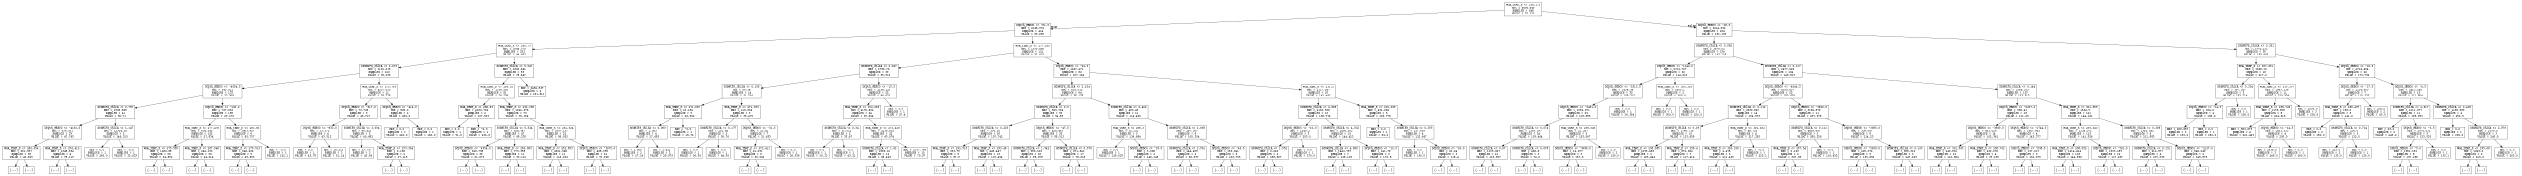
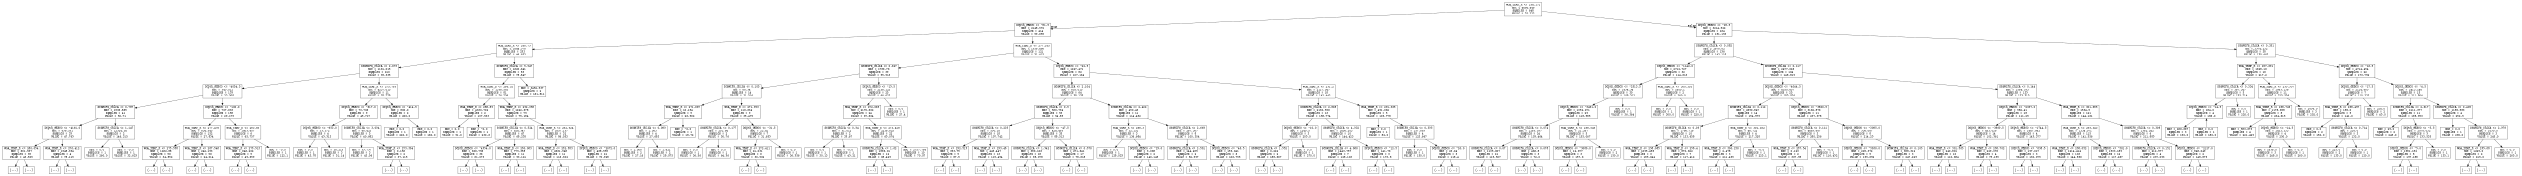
  digraph {
    fontname="Courier Prime"
    node [fontname="Courier Prime" shape=box]
    edge [fontname="Courier Prime"]
    n1 [label="WOA_TEMP_K <= 294.171\nmse = 4484.446\nsamples = 648\nvalue = 93.222"]
    n2 [label="Depth_GEBCO <= -81.5\nmse = 2148.972\nsamples = 414\nvalue = 59.655"]
    n3 [label="Depth_GEBCO <= -25.5\nmse = 3214.522\nsamples = 234\nvalue = 151.153"]
    n4 [label="WOA_TEMP_K <= 288.79\nmse = 1644.978\nsamples = 293\nvalue = 46.653"]
    n5 [label="WOA_TEMP_K <= 277.555\nmse = 1958.468\nsamples = 121\nvalue = 91.415"]
    n6 [label="SeaWIFs_ChlrA <= 0.082\nmse = 2678.82\nsamples = 196\nvalue = 143.118"]
    n7 [label="SeaWIFs_ChlrA <= 0.351\nmse = 3974.232\nsamples = 38\nvalue = 190.463"]
    n8 [label="SeaWIFs_ChlrA <= 2.673\nmse = 1161.015\nsamples = 210\nvalue = 35.335"]
    n9 [label="SeaWIFs_ChlrA <= 5.947\nmse = 1620.641\nsamples = 83\nvalue = 78.847"]
    n10 [label="SeaWIFs_ChlrA <= 0.627\nmse = 1786.76\nsamples = 39\nvalue = 55.913"]
    n11 [label="Depth_GEBCO <= -22.5\nmse = 1227.471\nsamples = 82\nvalue = 107.164"]
    n12 [label="Depth_GEBCO <= -4054.5\nmse = 949.011\nsamples = 199\nvalue = 33.508"]
    n13 [label="WOA_TEMP_K <= 275.789\nmse = 4237.015\nsamples = 11\nvalue = 78.778"]
    n14 [label="WOA_TEMP_K <= 288.92\nmse = 1396.563\nsamples = 81\nvalue = 76.756"]
    n15 [label="mse = 3452.537\nsamples = 2\nvalue = 161.811"]
    n16 [label="SeaWIFs_ChlrA <= 0.787\nmse = 1536.865\nsamples = 41\nvalue = 50.71"]
    n17 [label="Depth_GEBCO <= -100.0\nmse = 707.633\nsamples = 158\nvalue = 29.175"]
    n18 [label="Depth_GEBCO <= -617.0\nmse = 73.706\nsamples = 9\nvalue = 45.717"]
    n19 [label="Depth_GEBCO <= -414.5\nmse = 800.0\nsamples = 2\nvalue = 200.0"]
    n20 [label="Depth_GEBCO <= -4161.0\nmse = 896.591\nsamples = 39\nvalue = 47.769"]
    n21 [label="SeaWIFs_ChlrA <= 1.147\nmse = 12924.34\nsamples = 2\nvalue = 146.315"]
    n22 [label="WOA_TEMP_K <= 277.476\nmse = 634.545\nsamples = 152\nvalue = 27.894"]
    n23 [label="WOA_TEMP_K <= 283.65\nmse = 1409.607\nsamples = 6\nvalue = 65.757"]
    n24 [label="WOA_TEMP_K <= 280.094\nmse = 601.537\nsamples = 35\nvalue = 43.509"]
    n25 [label="WOA_TEMP_K <= 276.412\nmse = 1948.394\nsamples = 4\nvalue = 78.119"]
    n26 [label="mse = 0.0\nsamples = 1\nvalue = 260.0"]
    n27 [label="mse = -0.0\nsamples = 1\nvalue = 32.629"]
    n28 [label="(...)"]
    n29 [label="(...)"]
    n30 [label="(...)"]
    n31 [label="(...)"]
    n32 [label="WOA_TEMP_K <= 275.585\nmse = 1262.88\nsamples = 56\nvalue = 34.852"]
    n33 [label="WOA_TEMP_K <= 287.548\nmse = 242.153\nsamples = 96\nvalue = 24.014"]
    n34 [label="WOA_TEMP_K <= 279.913\nmse = 646.202\nsamples = 5\nvalue = 49.659"]
    n35 [label="mse = -0.0\nsamples = 1\nvalue = 122.1"]
    n36 [label="(...)"]
    n37 [label="(...)"]
    n38 [label="(...)"]
    n39 [label="(...)"]
    n40 [label="(...)"]
    n41 [label="(...)"]
    n42 [label="Depth_GEBCO <= -653.0\nmse = 39.372\nsamples = 4\nvalue = 49.913"]
    n43 [label="SeaWIFs_ChlrA <= 3.094\nmse = 68.423\nsamples = 5\nvalue = 40.682"]
    n44 [label="mse = 0.0\nsamples = 1\nvalue = 220.0"]
    n45 [label="mse = 0.0\nsamples = 1\nvalue = 160.0"]
    n46 [label="mse = 0.0\nsamples = 1\nvalue = 43.78"]
    n47 [label="mse = 38.219\nsamples = 3\nvalue = 51.14"]
    n48 [label="mse = 99.797\nsamples = 3\nvalue = 43.06"]
    n49 [label="WOA_TEMP_K <= 273.364\nmse = 0.156\nsamples = 2\nvalue = 37.115"]
    n50 [label="(...)"]
    n51 [label="(...)"]
    n52 [label="WOA_TEMP_K <= 288.89\nmse = 4330.702\nsamples = 2\nvalue = 137.533"]
    n53 [label="WOA_TEMP_K <= 292.358\nmse = 1222.678\nsamples = 79\nvalue = 75.184"]
    n54 [label="mse = 0.0\nsamples = 1\nvalue = 91.0"]
    n55 [label="mse = -0.0\nsamples = 1\nvalue = 230.6"]
    n56 [label="SeaWIFs_ChlrA <= 0.524\nmse = 824.947\nsamples = 47\nvalue = 68.295"]
    n57 [label="WOA_TEMP_K <= 292.924\nmse = 1657.197\nsamples = 32\nvalue = 86.053"]
    n58 [label="Depth_GEBCO <= -4994.0\nmse = 606.756\nsamples = 36\nvalue = 61.073"]
    n59 [label="WOA_TEMP_K <= 290.083\nmse = 779.358\nsamples = 11\nvalue = 93.121"]
    n60 [label="WOA_TEMP_K <= 292.853\nmse = 2661.948\nsamples = 11\nvalue = 116.302"]
    n61 [label="Depth_GEBCO <= -2672.0\nmse = 468.555\nsamples = 21\nvalue = 70.928"]
    n62 [label="(...)"]
    n63 [label="(...)"]
    n64 [label="(...)"]
    n65 [label="(...)"]
    n66 [label="(...)"]
    n67 [label="(...)"]
    n68 [label="(...)"]
    n69 [label="(...)"]
    n70 [label="SeaWIFs_ChlrA <= 0.105\nmse = 88.94\nsamples = 14\nvalue = 31.516"]
    n71 [label="Depth_GEBCO <= -19.5\nmse = 2156.123\nsamples = 25\nvalue = 66.623"]
    n72 [label="SeaWIFs_ChlrA <= 2.104\nmse = 603.015\nsamples = 64\nvalue = 98.178"]
    n73 [label="WOA_TEMP_K <= 291.2\nmse = 2117.547\nsamples = 18\nvalue = 142.442"]
    n74 [label="WOA_TEMP_K <= 271.667\nmse = 10.154\nsamples = 5\nvalue = 26.562"]
    n75 [label="WOA_TEMP_K <= 271.993\nmse = 116.634\nsamples = 9\nvalue = 35.479"]
    n76 [label="WOA_TEMP_K <= 272.065\nmse = 2170.602\nsamples = 24\nvalue = 67.604"]
    n77 [label="mse = 0.0\nsamples = 1\nvalue = 27.4"]
    n78 [label="SeaWIFs_ChlrA <= 0.089\nmse = 1.563\nsamples = 4\nvalue = 27.683"]
    n79 [label="mse = -0.0\nsamples = 1\nvalue = 18.72"]
    n80 [label="SeaWIFs_ChlrA <= 0.177\nmse = 201.64\nsamples = 2\nvalue = 50.76"]
    n81 [label="Depth_GEBCO <= -31.5\nmse = 22.41\nsamples = 7\nvalue = 31.659"]
    n82 [label="mse = 1.008\nsamples = 2\nvalue = 27.16"]
    n83 [label="mse = 1.621\nsamples = 2\nvalue = 28.075"]
    n84 [label="mse = 0.0\nsamples = 1\nvalue = 36.56"]
    n85 [label="mse = 0.0\nsamples = 1\nvalue = 64.96"]
    n86 [label="WOA_TEMP_K <= 272.411\nmse = 21.031\nsamples = 6\nvalue = 30.902"]
    n87 [label="mse = 0.0\nsamples = 1\nvalue = 36.956"]
    n88 [label="(...)"]
    n89 [label="(...)"]
    n90 [label="SeaWIFs_ChlrA <= 0.94\nmse = 91.012\nsamples = 2\nvalue = 39.67"]
    n91 [label="WOA_TEMP_K <= 273.418\nmse = 2236.825\nsamples = 22\nvalue = 69.074"]
    n92 [label="mse = 0.0\nsamples = 1\nvalue = 30.13"]
    n93 [label="mse = -0.0\nsamples = 1\nvalue = 49.21"]
    n94 [label="SeaWIFs_ChlrA <= 1.62\nmse = 1896.01\nsamples = 12\nvalue = 68.425"]
    n95 [label="mse = 2757.768\nsamples = 10\nvalue = 70.07"]
    n96 [label="(...)"]
    n97 [label="(...)"]
    n98 [label="SeaWIFs_ChlrA <= 0.9\nmse = 560.794\nsamples = 53\nvalue = 94.85"]
    n99 [label="SeaWIFs_ChlrA <= 2.422\nmse = 490.43\nsamples = 11\nvalue = 114.452"]
    n100 [label="SeaWIFs_ChlrA <= 2.808\nmse = 2130.596\nsamples = 13\nvalue = 158.774"]
    n101 [label="WOA_TEMP_K <= 291.365\nmse = 491.062\nsamples = 5\nvalue = 109.778"]
    n102 [label="SeaWIFs_ChlrA <= 0.235\nmse = 590.18\nsamples = 18\nvalue = 107.742"]
    n103 [label="Depth_GEBCO <= -47.5\nmse = 424.489\nsamples = 35\nvalue = 88.513"]
    n104 [label="WOA_TEMP_K <= 288.3\nmse = 32.151\nsamples = 3\nvalue = 136.684"]
    n105 [label="SeaWIFs_ChlrA <= 2.669\nmse = 267.387\nsamples = 8\nvalue = 100.304"]
    n106 [label="WOA_TEMP_K <= 292.519\nmse = 393.75\nsamples = 5\nvalue = 87.5"]
    n107 [label="WOA_TEMP_K <= 293.48\nmse = 449.447\nsamples = 13\nvalue = 115.454"]
    n108 [label="SeaWIFs_ChlrA <= 1.942\nmse = 386.106\nsamples = 18\nvalue = 98.078"]
    n109 [label="SeaWIFs_ChlrA <= 0.976\nmse = 271.641\nsamples = 17\nvalue = 78.618"]
    n110 [label="(...)"]
    n111 [label="(...)"]
    n112 [label="(...)"]
    n113 [label="(...)"]
    n114 [label="(...)"]
    n115 [label="(...)"]
    n116 [label="(...)"]
    n117 [label="(...)"]
    n118 [label="mse = 0.0\nsamples = 1\nvalue = 128.029"]
    n119 [label="Depth_GEBCO <= -29.0\nmse = 3.068\nsamples = 2\nvalue = 140.145"]
    n120 [label="SeaWIFs_ChlrA <= 2.561\nmse = 144.455\nsamples = 2\nvalue = 82.997"]
    n121 [label="Depth_GEBCO <= -46.5\nmse = 159.041\nsamples = 6\nvalue = 106.795"]
    n122 [label="(...)"]
    n123 [label="(...)"]
    n124 [label="(...)"]
    n125 [label="(...)"]
    n126 [label="(...)"]
    n127 [label="(...)"]
    n128 [label="Depth_GEBCO <= -10.0\nmse = 1240.5\nsamples = 3\nvalue = 209.0"]
    n129 [label="SeaWIFs_ChlrA <= 4.932\nmse = 1458.203\nsamples = 10\nvalue = 144.423"]
    n130 [label="mse = 0.0\nsamples = 1\nvalue = 82.0"]
    n131 [label="SeaWIFs_ChlrA <= 0.395\nmse = 157.889\nsamples = 4\nvalue = 123.667"]
    n132 [label="SeaWIFs_ChlrA <= 1.952\nmse = 0.222\nsamples = 2\nvalue = 188.667"]
    n133 [label="mse = 0.0\nsamples = 1\nvalue = 270.0"]
    n134 [label="SeaWIFs_ChlrA <= 4.686\nmse = 1443.757\nsamples = 7\nvalue = 128.103"]
    n135 [label="Depth_GEBCO <= -12.5\nmse = 141.76\nsamples = 3\nvalue = 173.8"]
    n136 [label="(...)"]
    n137 [label="(...)"]
    n138 [label="(...)"]
    n139 [label="(...)"]
    n140 [label="(...)"]
    n141 [label="(...)"]
    n142 [label="mse = 0.0\nsamples = 1\nvalue = 150.0"]
    n143 [label="Depth_GEBCO <= -20.0\nmse = 23.04\nsamples = 3\nvalue = 118.4"]
    n144 [label="(...)"]
    n145 [label="(...)"]
    n146 [label="Depth_GEBCO <= -1142.0\nmse = 2712.727\nsamples = 32\nvalue = 114.613"]
    n147 [label="SeaWIFs_ChlrA <= 0.117\nmse = 2477.026\nsamples = 164\nvalue = 148.819"]
    n148 [label="WOA_TEMP_K <= 297.691\nmse = 1628.16\nsamples = 16\nvalue = 217.2"]
    n149 [label="Depth_GEBCO <= -16.5\nmse = 4714.494\nsamples = 22\nvalue = 173.752"]
    n150 [label="Depth_GEBCO <= -2513.5\nmse = 1894.94\nsamples = 30\nvalue = 108.912"]
    n151 [label="WOA_TEMP_K <= 300.303\nmse = 1600.1\nsamples = 2\nvalue = 260.0"]
    n152 [label="Depth_GEBCO <= -4044.5\nmse = 4530.657\nsamples = 25\nvalue = 189.076"]
    n153 [label="SeaWIFs_ChlrA <= 0.144\nmse = 1584.993\nsamples = 139\nvalue = 139.915"]
    n154 [label="Depth_GEBCO <= -3491.0\nmse = 1352.271\nsamples = 29\nvalue = 118.585"]
    n155 [label="mse = 0.0\nsamples = 1\nvalue = 36.364"]
    n156 [label="mse = 0.0\nsamples = 1\nvalue = 300.0"]
    n157 [label="mse = 0.0\nsamples = 1\nvalue = 220.0"]
    n158 [label="SeaWIFs_ChlrA <= 0.074\nmse = 1269.097\nsamples = 24\nvalue = 109.464"]
    n159 [label="WOA_TEMP_K <= 298.549\nmse = 21.287\nsamples = 5\nvalue = 155.067"]
    n160 [label="SeaWIFs_ChlrA <= 0.07\nmse = 1135.607\nsamples = 21\nvalue = 115.507"]
    n161 [label="SeaWIFs_ChlrA <= 0.078\nmse = 466.8\nsamples = 3\nvalue = 72.0"]
    n162 [label="Depth_GEBCO <= -3086.0\nmse = 12.677\nsamples = 3\nvalue = 157.6"]
    n163 [label="mse = 0.0\nsamples = 2\nvalue = 150.0"]
    n164 [label="(...)"]
    n165 [label="(...)"]
    n166 [label="(...)"]
    n167 [label="(...)"]
    n168 [label="(...)"]
    n169 [label="(...)"]
    n170 [label="SeaWIFs_ChlrA <= 0.112\nmse = 2650.847\nsamples = 14\nvalue = 154.575"]
    n171 [label="Depth_GEBCO <= -3800.5\nmse = 3162.876\nsamples = 11\nvalue = 237.378"]
    n172 [label="Depth_GEBCO <= -2337.0\nmse = 982.41\nsamples = 18\nvalue = 111.25"]
    n173 [label="WOA_TEMP_K <= 301.685\nmse = 1534.5\nsamples = 121\nvalue = 144.161"]
    n174 [label="SeaWIFs_ChlrA <= 0.09\nmse = 1768.718\nsamples = 10\nvalue = 133.658"]
    n175 [label="WOA_TEMP_K <= 301.162\nmse = 46.722\nsamples = 4\nvalue = 217.328"]
    n176 [label="SeaWIFs_ChlrA <= 0.111\nmse = 4469.887\nsamples = 3\nvalue = 280.256"]
    n177 [label="Depth_GEBCO <= -3085.0\nmse = 936.067\nsamples = 8\nvalue = 214.29"]
    n178 [label="WOA_TEMP_K <= 298.085\nmse = 1095.489\nsamples = 3\nvalue = 185.644"]
    n179 [label="WOA_TEMP_K <= 298.4\nmse = 870.622\nsamples = 7\nvalue = 117.412"]
    n180 [label="WOA_TEMP_K <= 300.156\nmse = 2.478\nsamples = 3\nvalue = 211.499"]
    n181 [label="mse = -0.0\nsamples = 1\nvalue = 225.1"]
    n182 [label="(...)"]
    n183 [label="(...)"]
    n184 [label="(...)"]
    n185 [label="(...)"]
    n186 [label="(...)"]
    n187 [label="(...)"]
    n188 [label="WOA_TEMP_K <= 297.54\nmse = 0.123\nsamples = 2\nvalue = 307.55"]
    n189 [label="mse = -0.0\nsamples = 1\nvalue = 116.492"]
    n190 [label="Depth_GEBCO <= -3636.0\nmse = 225.372\nsamples = 5\nvalue = 199.652"]
    n191 [label="SeaWIFs_ChlrA <= 0.103\nmse = 968.312\nsamples = 3\nvalue = 247.225"]
    n192 [label="(...)"]
    n193 [label="(...)"]
    n194 [label="(...)"]
    n195 [label="(...)"]
    n196 [label="(...)"]
    n197 [label="(...)"]
    n198 [label="Depth_GEBCO <= -3869.5\nmse = 453.028\nsamples = 14\nvalue = 102.961"]
    n199 [label="Depth_GEBCO <= -1744.5\nmse = 1647.862\nsamples = 4\nvalue = 149.377"]
    n200 [label="WOA_TEMP_K <= 299.343\nmse = 1334.071\nsamples = 115\nvalue = 141.556"]
    n201 [label="SeaWIFs_ChlrA <= 0.308\nmse = 1982.242\nsamples = 6\nvalue = 211.889"]
    n202 [label="WOA_TEMP_K <= 301.563\nmse = 240.801\nsamples = 10\nvalue = 110.684"]
    n203 [label="WOA_TEMP_K <= 298.702\nmse = 229.376\nsamples = 4\nvalue = 75.159"]
    n204 [label="Depth_GEBCO <= -638.5\nmse = 197.017\nsamples = 3\nvalue = 130.075"]
    n205 [label="(...)"]
    n206 [label="(...)"]
    n207 [label="(...)"]
    n208 [label="(...)"]
    n209 [label="(...)"]
    n210 [label="(...)"]
    n211 [label="WOA_TEMP_K <= 298.052\nmse = 1214.414\nsamples = 103\nvalue = 144.896"]
    n212 [label="Depth_GEBCO <= -361.0\nmse = 1533.189\nsamples = 12\nvalue = 117.267"]
    n213 [label="SeaWIFs_ChlrA <= 0.151\nmse = 212.577\nsamples = 4\nvalue = 237.093"]
    n214 [label="Depth_GEBCO <= -2127.0\nmse = 848.049\nsamples = 2\nvalue = 148.879"]
    n215 [label="(...)"]
    n216 [label="(...)"]
    n217 [label="(...)"]
    n218 [label="(...)"]
    n219 [label="(...)"]
    n220 [label="(...)"]
    n221 [label="(...)"]
    n222 [label="(...)"]
    n223 [label="SeaWIFs_ChlrA <= 0.334\nmse = 367.347\nsamples = 5\nvalue = 195.714"]
    n224 [label="WOA_TEMP_K <= 299.997\nmse = 1869.136\nsamples = 11\nvalue = 225.556"]
    n225 [label="Depth_GEBCO <= -17.5\nmse = 2114.889\nsamples = 7\nvalue = 110.333"]
    n226 [label="Depth_GEBCO <= -4.5\nmse = 2413.146\nsamples = 15\nvalue = 211.804"]
    n227 [label="Depth_GEBCO <= -14.5\nmse = 184.0\nsamples = 4\nvalue = 186.0"]
    n228 [label="mse = 0.0\nsamples = 1\nvalue = 220.0"]
    n229 [label="WOA_TEMP_K <= 298.726\nmse = 1178.698\nsamples = 8\nvalue = 234.615"]
    n230 [label="mse = 2896.0\nsamples = 3\nvalue = 202.0"]
    n231 [label="mse = 266.667\nsamples = 3\nvalue = 190.0"]
    n232 [label="mse = 0.0\nsamples = 1\nvalue = 180.0"]
    n233 [label="mse = 583.673\nsamples = 4\nvalue = 221.429"]
    n234 [label="Depth_GEBCO <= -14.5\nmse = 1433.333\nsamples = 4\nvalue = 250.0"]
    n235 [label="mse = 1696.0\nsamples = 3\nvalue = 248.0"]
    n236 [label="mse = 0.0\nsamples = 1\nvalue = 260.0"]
    n237 [label="WOA_TEMP_K <= 298.457\nmse = 189.0\nsamples = 5\nvalue = 141.0"]
    n238 [label="mse = 324.0\nsamples = 2\nvalue = 49.0"]
    n239 [label="SeaWIFs_ChlrA <= 2.617\nmse = 2111.377\nsamples = 11\nvalue = 198.953"]
    n240 [label="SeaWIFs_ChlrA <= 0.409\nmse = 1189.583\nsamples = 4\nvalue = 252.5"]
    n241 [label="mse = 0.0\nsamples = 2\nvalue = 150.0"]
    n242 [label="SeaWIFs_ChlrA <= 0.714\nmse = 216.0\nsamples = 3\nvalue = 132.0"]
    n243 [label="mse = 225.0\nsamples = 2\nvalue = 135.0"]
    n244 [label="mse = 0.0\nsamples = 1\nvalue = 120.0"]
    n245 [label="mse = 25.0\nsamples = 2\nvalue = 245.0"]
    n246 [label="Depth_GEBCO <= -5.5\nmse = 2078.032\nsamples = 9\nvalue = 193.535"]
    n247 [label="mse = 0.0\nsamples = 1\nvalue = 290.0"]
    n248 [label="SeaWIFs_ChlrA <= 2.978\nmse = 1090.0\nsamples = 3\nvalue = 245.0"]
    n249 [label="Depth_GEBCO <= -9.0\nmse = 1981.152\nsamples = 8\nvalue = 197.188"]
    n250 [label="mse = 0.0\nsamples = 1\nvalue = 135.1"]
    n251 [label="(...)"]
    n252 [label="(...)"]
    n253 [label="WOA_TEMP_K <= 299.68\nmse = 1225.0\nsamples = 2\nvalue = 215.0"]
    n254 [label="mse = 0.0\nsamples = 1\nvalue = 265.0"]
    n255 [label="(...)"]
    n256 [label="(...)"]
    n1 -> n2 [headlabel=True labelangle=45 labeldistance=2.5]
    n1 -> n3 [headlabel=False labelangle=-45 labeldistance=2.5]
    n2 -> n4
    n2 -> n5
    n3 -> n6
    n3 -> n7
    n4 -> n8
    n4 -> n9
    n5 -> n10
    n5 -> n11
    n6 -> n146
    n6 -> n147
    n7 -> n148
    n7 -> n149
    n8 -> n12
    n8 -> n13
    n9 -> n14
    n9 -> n15
    n10 -> n70
    n10 -> n71
    n11 -> n72
    n11 -> n73
    n12 -> n16
    n12 -> n17
    n13 -> n18
    n13 -> n19
    n14 -> n52
    n14 -> n53
    n16 -> n20
    n16 -> n21
    n17 -> n22
    n17 -> n23
    n18 -> n42
    n18 -> n43
    n19 -> n44
    n19 -> n45
    n20 -> n24
    n20 -> n25
    n21 -> n26
    n21 -> n27
    n22 -> n32
    n22 -> n33
    n23 -> n34
    n23 -> n35
    n24 -> n28
    n24 -> n29
    n25 -> n30
    n25 -> n31
    n32 -> n36
    n32 -> n37
    n33 -> n38
    n33 -> n39
    n34 -> n40
    n34 -> n41
    n42 -> n46
    n42 -> n47
    n43 -> n48
    n43 -> n49
    n49 -> n50
    n49 -> n51
    n52 -> n54
    n52 -> n55
    n53 -> n56
    n53 -> n57
    n56 -> n58
    n56 -> n59
    n57 -> n60
    n57 -> n61
    n58 -> n62
    n58 -> n63
    n59 -> n64
    n59 -> n65
    n60 -> n66
    n60 -> n67
    n61 -> n68
    n61 -> n69
    n70 -> n74
    n70 -> n75
    n71 -> n76
    n71 -> n77
    n72 -> n98
    n72 -> n99
    n73 -> n100
    n73 -> n101
    n74 -> n78
    n74 -> n79
    n75 -> n80
    n75 -> n81
    n76 -> n90
    n76 -> n91
    n78 -> n82
    n78 -> n83
    n80 -> n84
    n80 -> n85
    n81 -> n86
    n81 -> n87
    n86 -> n88
    n86 -> n89
    n90 -> n92
    n90 -> n93
    n91 -> n94
    n91 -> n95
    n94 -> n96
    n94 -> n97
    n98 -> n102
    n98 -> n103
    n99 -> n104
    n99 -> n105
    n100 -> n128
    n100 -> n129
    n101 -> n130
    n101 -> n131
    n102 -> n106
    n102 -> n107
    n103 -> n108
    n103 -> n109
    n104 -> n118
    n104 -> n119
    n105 -> n120
    n105 -> n121
    n106 -> n110
    n106 -> n111
    n107 -> n112
    n107 -> n113
    n108 -> n114
    n108 -> n115
    n109 -> n116
    n109 -> n117
    n119 -> n122
    n119 -> n123
    n120 -> n124
    n120 -> n125
    n121 -> n126
    n121 -> n127
    n128 -> n132
    n128 -> n133
    n129 -> n134
    n129 -> n135
    n131 -> n142
    n131 -> n143
    n132 -> n136
    n132 -> n137
    n134 -> n138
    n134 -> n139
    n135 -> n140
    n135 -> n141
    n143 -> n144
    n143 -> n145
    n146 -> n150
    n146 -> n151
    n147 -> n152
    n147 -> n153
    n148 -> n223
    n148 -> n224
    n149 -> n225
    n149 -> n226
    n150 -> n154
    n150 -> n155
    n151 -> n156
    n151 -> n157
    n152 -> n170
    n152 -> n171
    n153 -> n172
    n153 -> n173
    n154 -> n158
    n154 -> n159
    n158 -> n160
    n158 -> n161
    n159 -> n162
    n159 -> n163
    n160 -> n164
    n160 -> n165
    n161 -> n166
    n161 -> n167
    n162 -> n168
    n162 -> n169
    n170 -> n174
    n170 -> n175
    n171 -> n176
    n171 -> n177
    n172 -> n198
    n172 -> n199
    n173 -> n200
    n173 -> n201
    n174 -> n178
    n174 -> n179
    n175 -> n180
    n175 -> n181
    n176 -> n188
    n176 -> n189
    n177 -> n190
    n177 -> n191
    n178 -> n182
    n178 -> n183
    n179 -> n184
    n179 -> n185
    n180 -> n186
    n180 -> n187
    n188 -> n192
    n188 -> n193
    n190 -> n194
    n190 -> n195
    n191 -> n196
    n191 -> n197
    n198 -> n202
    n198 -> n203
    n199 -> n204
    n200 -> n211
    n200 -> n212
    n201 -> n213
    n201 -> n214
    n202 -> n205
    n202 -> n206
    n203 -> n207
    n203 -> n208
    n204 -> n209
    n204 -> n210
    n211 -> n215
    n211 -> n216
    n212 -> n217
    n212 -> n218
    n213 -> n219
    n213 -> n220
    n214 -> n221
    n214 -> n222
    n223 -> n227
    n223 -> n228
    n224 -> n229
    n224 -> n230
    n225 -> n237
    n225 -> n238
    n226 -> n239
    n226 -> n240
    n227 -> n231
-   n227 -> n232
+   n232 -> n227
    n229 -> n233
    n229 -> n234
    n234 -> n235
    n234 -> n236
    n237 -> n241
    n237 -> n242
    n239 -> n245
    n239 -> n246
    n240 -> n247
    n240 -> n248
    n242 -> n243
    n242 -> n244
    n246 -> n249
    n246 -> n250
    n248 -> n253
    n248 -> n254
    n249 -> n251
    n249 -> n252
    n253 -> n255
    n253 -> n256
  }
